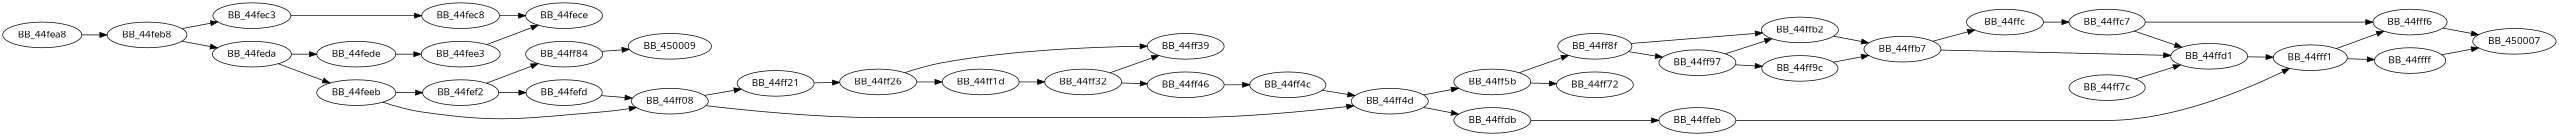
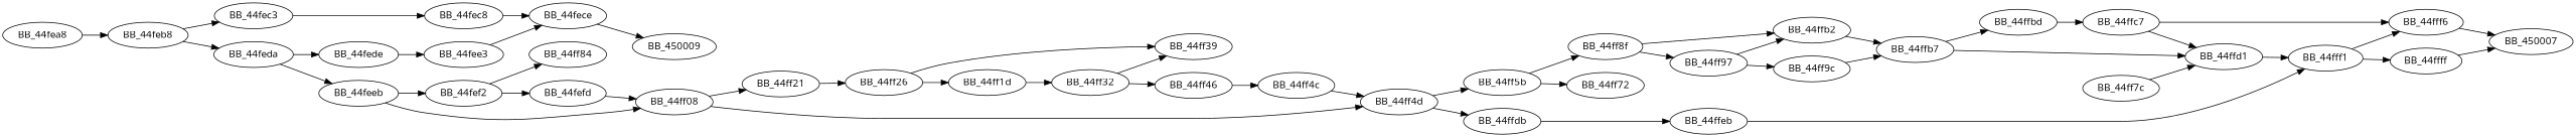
  digraph {
    fontname="Open Sans"
    rankdir=LR
    node [fontname="Open Sans"]
    edge [fontname="Open Sans"]
    BB_44fea8
    BB_44feb8
    BB_44fec3
    BB_44feda
    BB_44fec8
    BB_44fede
    BB_44feeb
    BB_44fece
    BB_44fee3
    BB_44fef2
    BB_44ff08
    BB_450009
    BB_44fefd
    BB_44ff84
    BB_44ff21
    BB_44ff4d
    BB_44ff26
    BB_44ff5b
    BB_44ffdb
    n20 [label=BB_44ff1d]
    BB_44ff39
    BB_44ff72
    BB_44ff8f
    BB_44ffeb
    BB_44ff32
    BB_44ff46
    BB_44ff4c
    BB_44ff97
    BB_44ffb2
    BB_44fff1
    BB_44ff7c
    BB_44ffd1
    BB_44ff9c
    BB_44ffb7
    BB_44fff6
    BB_44ffff
-   BB_44ffbd [label=BB_44ffc]
+   BB_44ffbd
    BB_44ffc7
    BB_450007
    BB_44fea8 -> BB_44feb8
    BB_44feb8 -> BB_44fec3
    BB_44feb8 -> BB_44feda
    BB_44fec3 -> BB_44fec8
    BB_44feda -> BB_44fede
    BB_44feda -> BB_44feeb
    BB_44fec8 -> BB_44fece
    BB_44fede -> BB_44fee3
    BB_44feeb -> BB_44fef2
    BB_44feeb -> BB_44ff08
-   BB_44ff84 -> BB_450009
+   BB_44fece -> BB_450009
    BB_44fee3 -> BB_44fece
    BB_44fef2 -> BB_44fefd
    BB_44fef2 -> BB_44ff84
    BB_44ff08 -> BB_44ff21
    BB_44ff08 -> BB_44ff4d
    BB_44fefd -> BB_44ff08
    BB_44ff21 -> BB_44ff26
    BB_44ff4d -> BB_44ff5b
    BB_44ff4d -> BB_44ffdb
    BB_44ff26 -> n20
    BB_44ff26 -> BB_44ff39
    BB_44ff5b -> BB_44ff72
    BB_44ff5b -> BB_44ff8f
    BB_44ffdb -> BB_44ffeb
    n20 -> BB_44ff32
    BB_44ff8f -> BB_44ff97
    BB_44ff8f -> BB_44ffb2
    BB_44ffeb -> BB_44fff1
    BB_44ff32 -> BB_44ff39
    BB_44ff32 -> BB_44ff46
    BB_44ff46 -> BB_44ff4c
    BB_44ff4c -> BB_44ff4d
    BB_44ff97 -> BB_44ffb2
    BB_44ff97 -> BB_44ff9c
    BB_44ffb2 -> BB_44ffb7
    BB_44fff1 -> BB_44fff6
    BB_44fff1 -> BB_44ffff
    BB_44ff7c -> BB_44ffd1
    BB_44ffd1 -> BB_44fff1
    BB_44ff9c -> BB_44ffb7
    BB_44ffb7 -> BB_44ffd1
    BB_44ffb7 -> BB_44ffbd
    BB_44fff6 -> BB_450007
    BB_44ffff -> BB_450007
    BB_44ffbd -> BB_44ffc7
    BB_44ffc7 -> BB_44ffd1
    BB_44ffc7 -> BB_44fff6
  }
